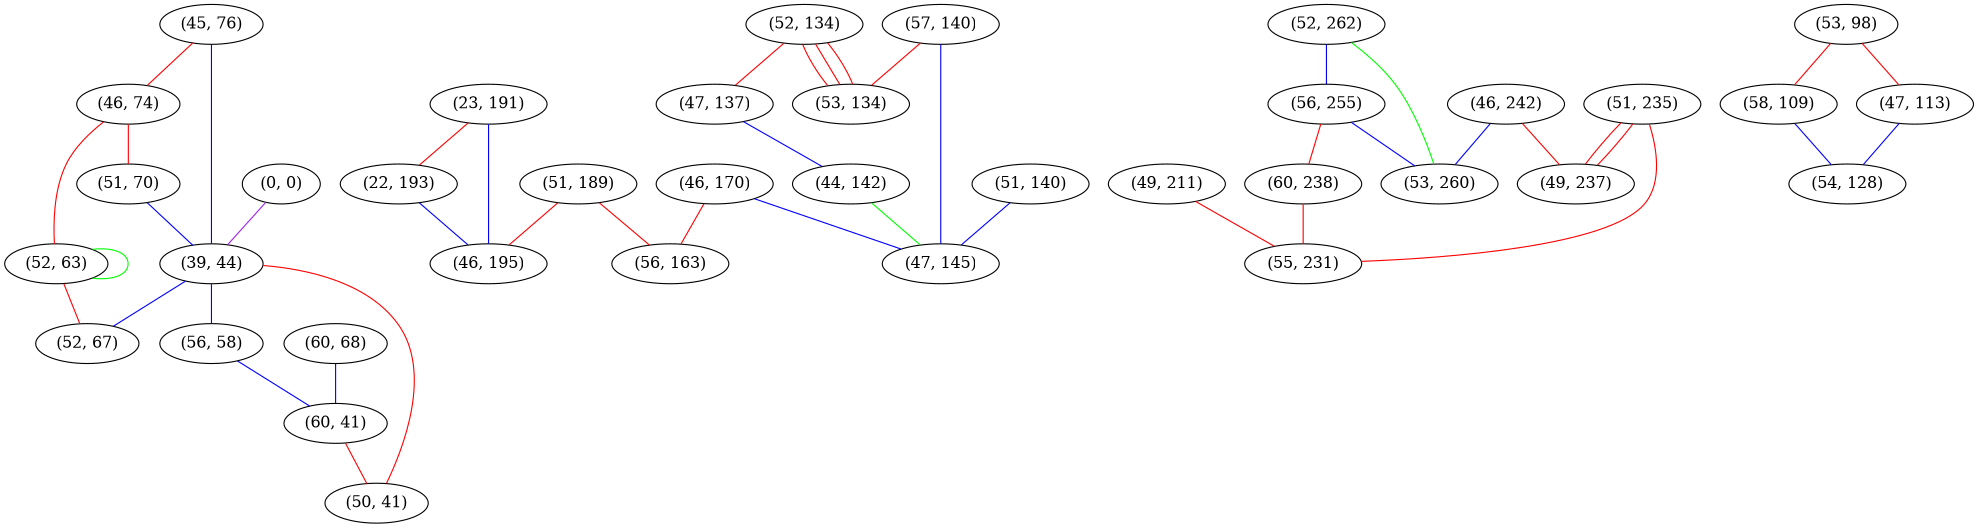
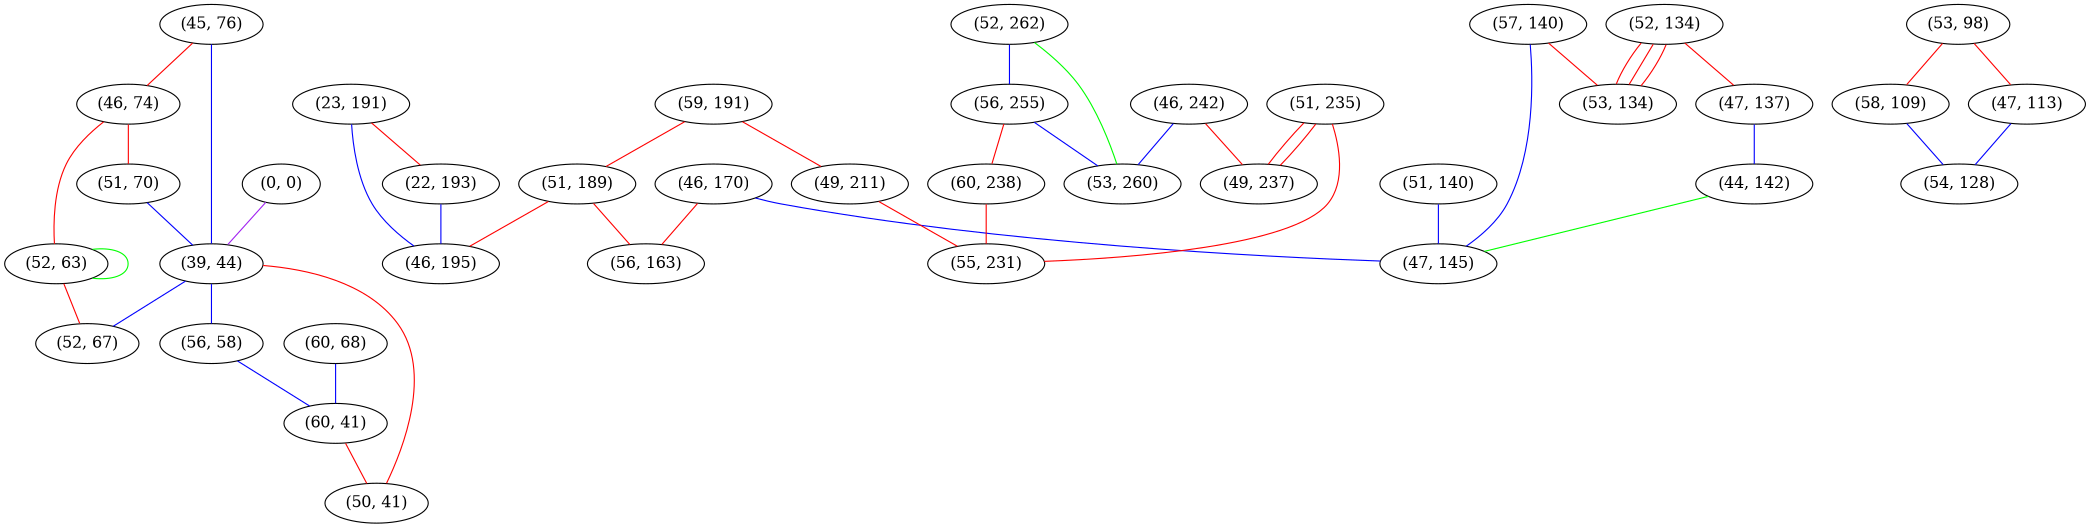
  graph {
    edge [color=red weight=1]
    "(45, 76)"
    "(46, 74)"
    "(39, 44)"
    "(51, 70)"
    "(52, 63)"
    "(56, 58)"
    "(52, 67)"
    "(50, 41)"
    "(46, 170)"
    "(56, 163)"
    "(47, 145)"
    "(51, 140)"
    "(52, 134)"
    "(47, 137)"
    "(53, 134)"
    "(44, 142)"
+   "(59, 191)"
    "(51, 189)"
    "(49, 211)"
    "(46, 195)"
    "(55, 231)"
    "(52, 262)"
    "(56, 255)"
    "(53, 260)"
    "(60, 238)"
    "(23, 191)"
    "(22, 193)"
    "(46, 242)"
    "(49, 237)"
    "(57, 140)"
    "(51, 235)"
    "(0, 0)"
    "(60, 41)"
    "(53, 98)"
    "(58, 109)"
    "(47, 113)"
    "(54, 128)"
    "(60, 68)"
    "(45, 76)" -- "(46, 74)"
    "(45, 76)" -- "(39, 44)" [color=blue weight=3]
    "(46, 74)" -- "(51, 70)"
    "(46, 74)" -- "(52, 63)"
    "(39, 44)" -- "(56, 58)" [color=blue weight=3]
    "(39, 44)" -- "(52, 67)" [color=blue weight=3]
    "(39, 44)" -- "(50, 41)"
    "(51, 70)" -- "(39, 44)" [color=blue weight=3]
    "(52, 63)" -- "(52, 63)" [color=green weight=2]
    "(52, 63)" -- "(52, 67)"
    "(56, 58)" -- "(60, 41)" [color=blue weight=3]
    "(46, 170)" -- "(56, 163)"
    "(46, 170)" -- "(47, 145)" [color=blue weight=3]
    "(51, 140)" -- "(47, 145)" [color=blue weight=3]
    "(52, 134)" -- "(47, 137)"
    "(52, 134)" -- "(53, 134)"
    "(52, 134)" -- "(53, 134)"
    "(52, 134)" -- "(53, 134)"
    "(47, 137)" -- "(44, 142)" [color=blue weight=3]
    "(44, 142)" -- "(47, 145)" [color=green weight=2]
+   "(59, 191)" -- "(51, 189)"
+   "(59, 191)" -- "(49, 211)"
    "(51, 189)" -- "(56, 163)"
    "(51, 189)" -- "(46, 195)"
    "(49, 211)" -- "(55, 231)"
    "(52, 262)" -- "(56, 255)" [color=blue weight=3]
    "(52, 262)" -- "(53, 260)" [color=green]
    "(56, 255)" -- "(53, 260)" [color=blue weight=3]
    "(56, 255)" -- "(60, 238)"
    "(60, 238)" -- "(55, 231)"
    "(23, 191)" -- "(46, 195)" [color=blue weight=3]
    "(23, 191)" -- "(22, 193)"
    "(22, 193)" -- "(46, 195)" [color=blue weight=3]
    "(46, 242)" -- "(53, 260)" [color=blue weight=3]
    "(46, 242)" -- "(49, 237)"
    "(57, 140)" -- "(47, 145)" [color=blue weight=3]
    "(57, 140)" -- "(53, 134)"
    "(51, 235)" -- "(55, 231)"
    "(51, 235)" -- "(49, 237)"
    "(51, 235)" -- "(49, 237)"
    "(0, 0)" -- "(39, 44)" [color=purple weight=4]
    "(60, 41)" -- "(50, 41)"
    "(53, 98)" -- "(58, 109)"
    "(53, 98)" -- "(47, 113)"
    "(58, 109)" -- "(54, 128)" [color=blue weight=3]
    "(47, 113)" -- "(54, 128)" [color=blue weight=3]
    "(60, 68)" -- "(60, 41)" [color=blue weight=3]
  }
